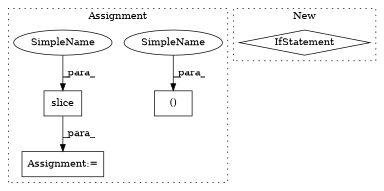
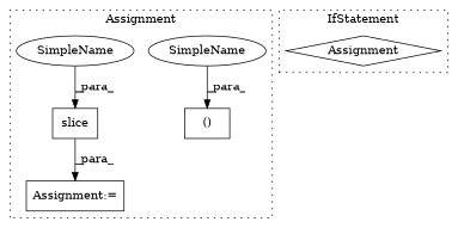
  digraph {
    node [a=42 l=1 s=837 shape=box]
    n1 [a=32 l="6,1" label=slice s="859,871"]
    n2 [a=7 l=2 label="Assignment:=" s=852]
    n3 [a=106 l=15 label="()"]
    n4 [label=SimpleName shape=ellipse]
    n5 [label=SimpleName s=865 shape=ellipse]
-   n6 [a=25 l=28 label=IfStatement s=2725 shape=diamond]
+   n6 [a=25 l=28 label=Assignment s=2725 shape=diamond]
    subgraph cluster_1 {
      label=Assignment
      style=dotted
      n1
      n2
      n3
      n4
      n5
    }
    subgraph cluster_2 {
-     label=New
+     label=IfStatement
      style=dotted
      n6
    }
    n1 -> n2 [label=_para_]
    n4 -> n3 [label=_para_]
    n5 -> n1 [label=_para_]
  }
